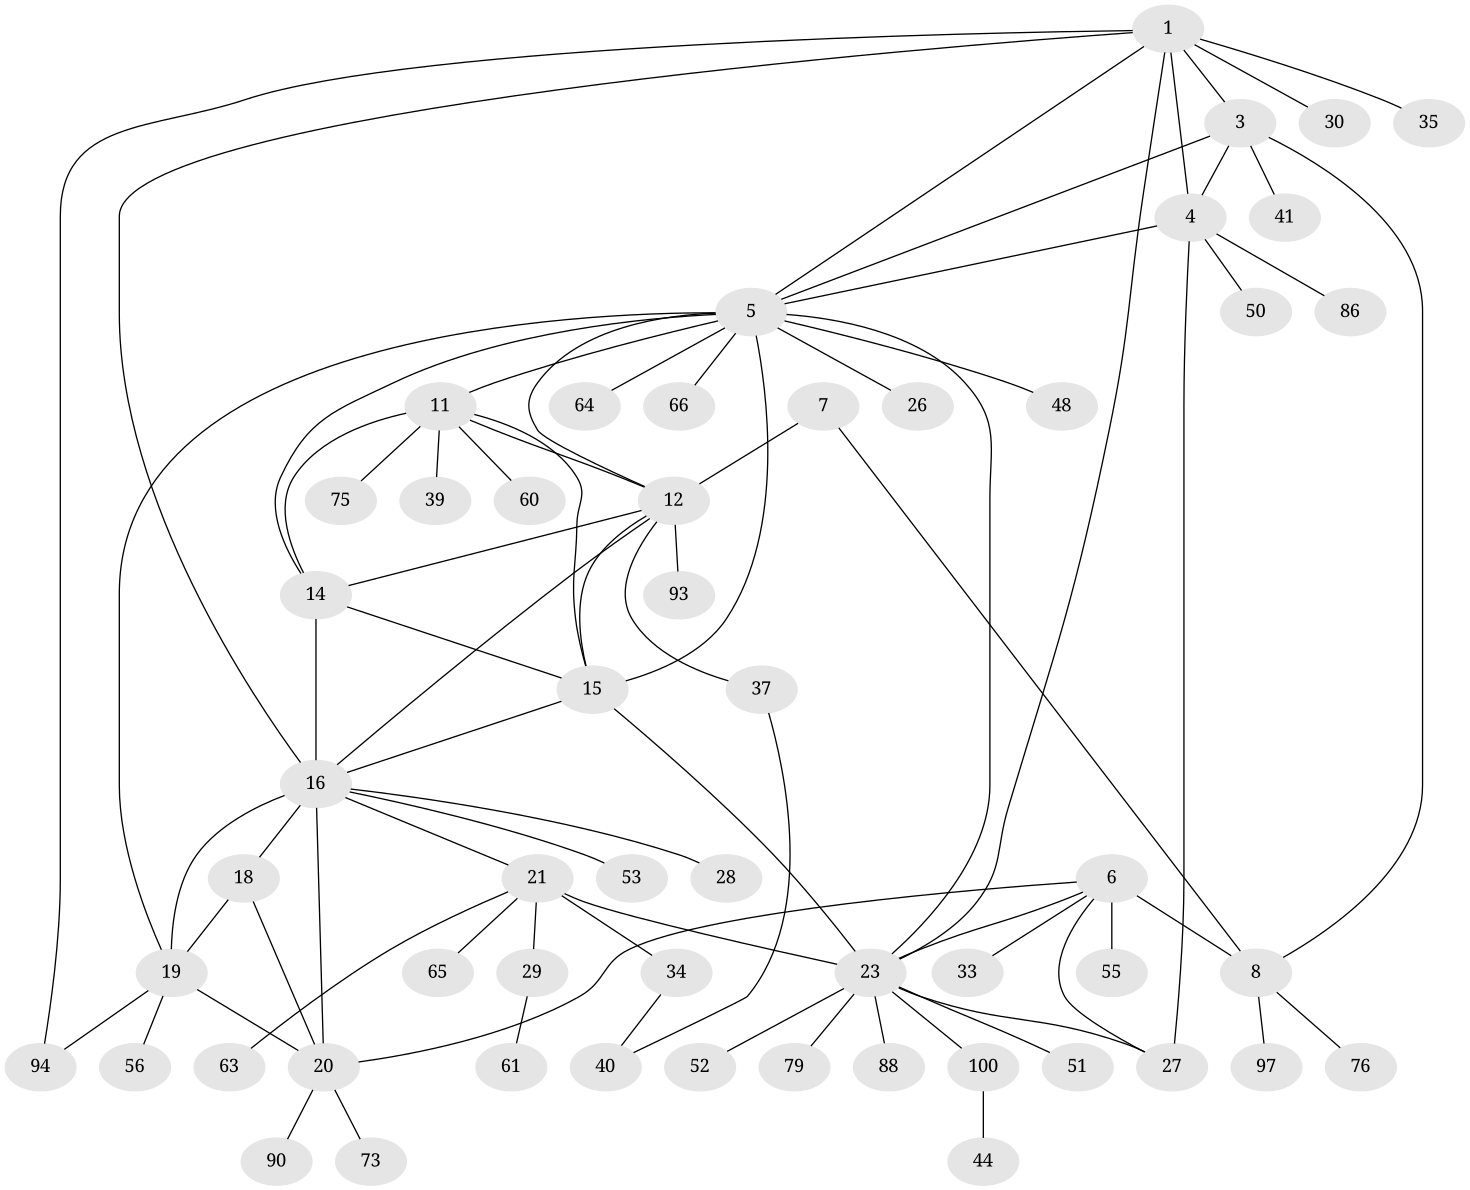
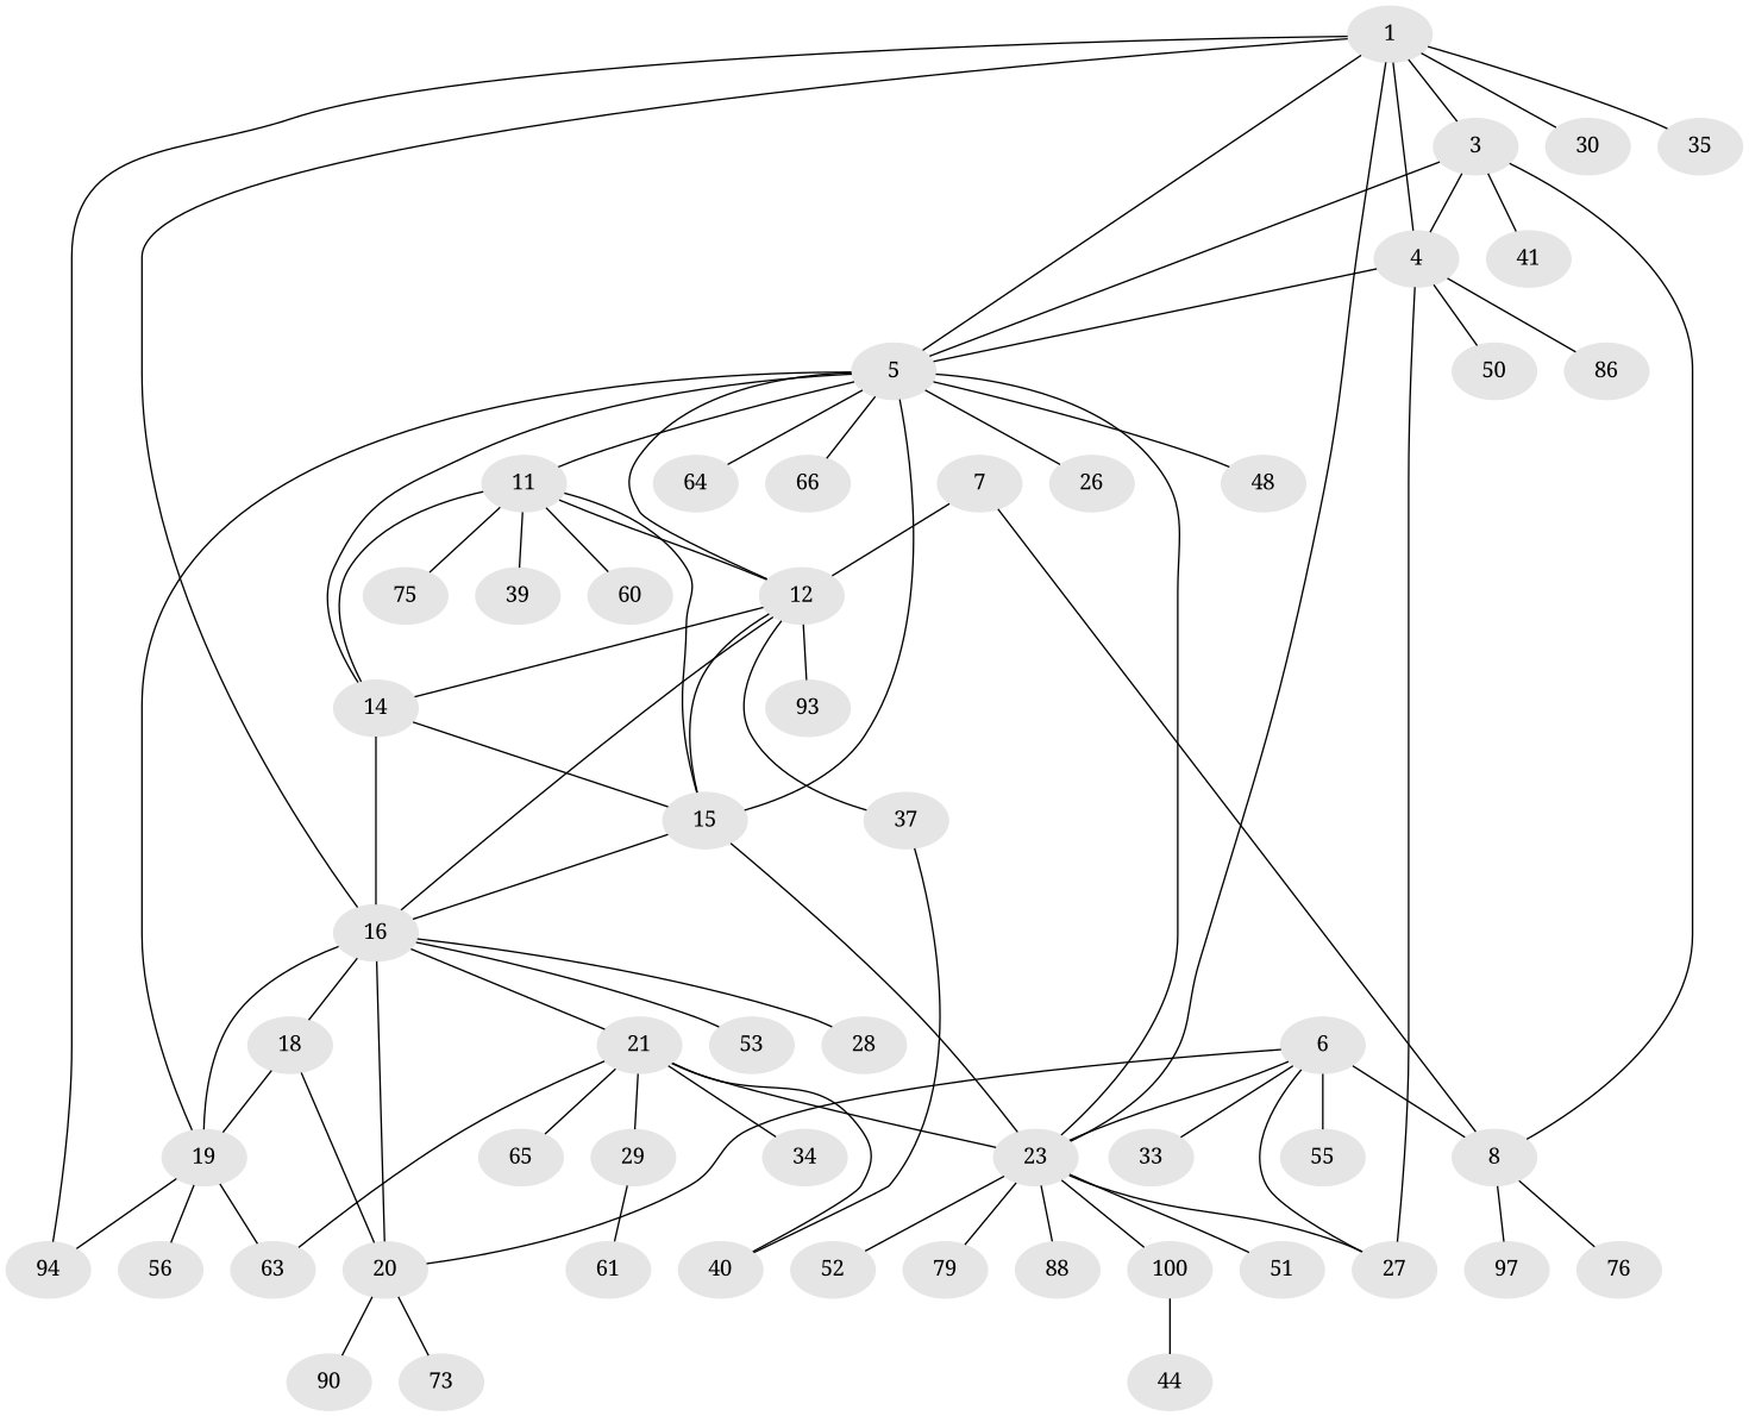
  graph {
    fontname="Noto Serif"
    node [color=gray90 fontname="Noto Serif" style=filled]
    edge [fontname="Noto Serif"]
    1 [super="+2"]
    3
    4
    5 [super="+13+32+78+80"]
    16 [super="+58+38+17+47+67+42+46+45+101+109+96"]
    23 [super="+59+25+24"]
    30
    35
    94
    8 [super="+70+43+49"]
    41
    27
    50
    86 [super="+95"]
    11
    12
    14
    15 [super="+81+82+74"]
    19
    26
    48 [super="+84+92"]
    64 [super="+104+91"]
    66
    20
    18
    21 [super="+22+77+106+87"]
    28
    53 [super="+62"]
    51 [super="+57"]
    52
    79
    88
    100
    76
    97
    37
    40
    39 [super="+98"]
    60
    75
    93
    56
    6 [super="+9+72+10+54"]
    33 [super="+105"]
    55
    7 [super="+85"]
    73
    90
    29
    34
    63
    65
    61
    44
    1 -- 3 [weight=2]
    1 -- 4 [weight=2]
    1 -- 5 [weight=2]
    1 -- 16
    1 -- 23
    1 -- 30
    1 -- 35
    1 -- 94
    3 -- 4
    3 -- 5
    3 -- 8
    3 -- 41
    4 -- 5
    4 -- 27
    4 -- 50
    4 -- 86
    5 -- 23
    5 -- 11
    5 -- 12
    5 -- 14
    5 -- 15 [weight=2]
    5 -- 19
    5 -- 26
    5 -- 48
    5 -- 64
    5 -- 66
    16 -- 19 [weight=2]
    16 -- 20 [weight=2]
    16 -- 18 [weight=2]
    16 -- 21
    16 -- 28
    16 -- 53
    23 -- 27
    23 -- 51
    23 -- 52
    23 -- 79
    23 -- 88
    23 -- 100
    8 -- 76
    8 -- 97
    11 -- 12
    11 -- 14
    11 -- 15
    11 -- 39
    11 -- 60
    11 -- 75
    12 -- 16
    12 -- 14
    12 -- 15
    12 -- 37
    12 -- 93
    14 -- 16 [weight=2]
    14 -- 15
    15 -- 16
    15 -- 23 [weight=2]
    19 -- 94
-   19 -- 20
+   19 -- 63
    19 -- 56
    20 -- 73
    20 -- 90
    18 -- 19
    18 -- 20
    21 -- 23 [weight=6]
    21 -- 29
    21 -- 34
    21 -- 63
    21 -- 65
    100 -- 44
    37 -- 40
    6 -- 23
    6 -- 8 [weight=3]
    6 -- 27
    6 -- 20
    6 -- 33
    6 -- 55
    7 -- 8
    7 -- 12
    29 -- 61
-   34 -- 40
+   21 -- 40
  }
